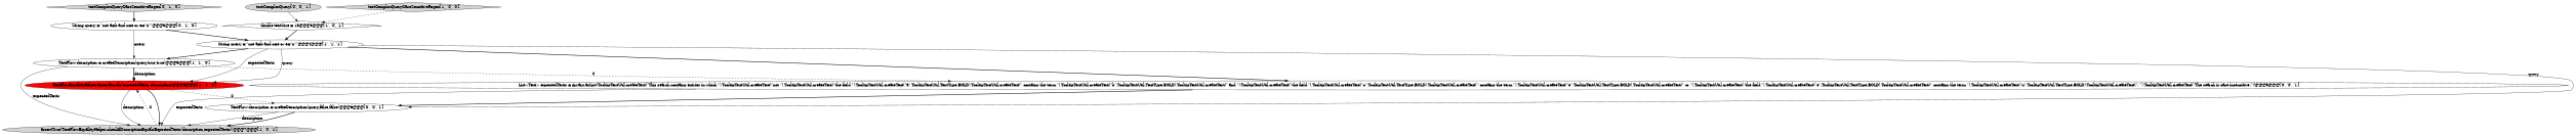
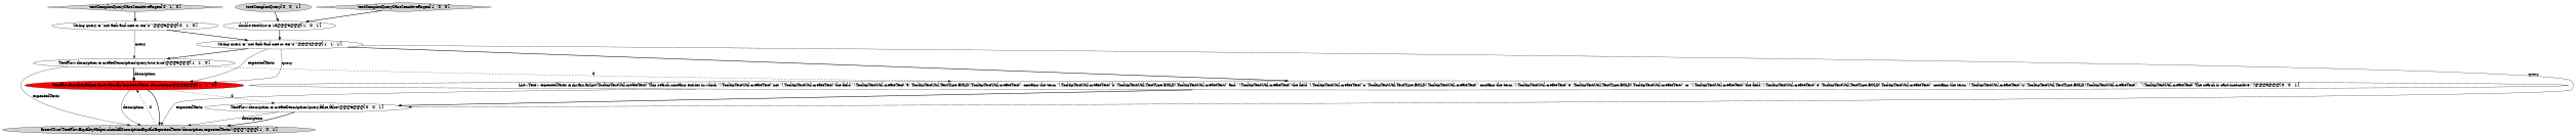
  digraph {
    node [fillcolor=white shape=ellipse style=filled]
    edge [style=bold]
    n1 [label="TextFlow description = createDescription(query,true,true)@@@5@@@['1', '1', '0']"]
    n2 [fillcolor=red label="TextFlowEqualityHelper.assertEquals(expectedTexts,description)@@@6@@@['1', '1', '0']"]
    n3 [fillcolor=lightgray label="assertTrue(TextFlowEqualityHelper.checkIfDescriptionEqualsExpectedTexts(description,expectedTexts))@@@7@@@['1', '0', '1']"]
    n4 [label="List<Text> expectedTexts = Arrays.asList(TooltipTextUtil.createText(\"This search contains entries in which \"),TooltipTextUtil.createText(\"not \"),TooltipTextUtil.createText(\"the field \"),TooltipTextUtil.createText(\"a\",TooltipTextUtil.TextType.BOLD),TooltipTextUtil.createText(\" contains the term \"),TooltipTextUtil.createText(\"b\",TooltipTextUtil.TextType.BOLD),TooltipTextUtil.createText(\" and \"),TooltipTextUtil.createText(\"the field \"),TooltipTextUtil.createText(\"c\",TooltipTextUtil.TextType.BOLD),TooltipTextUtil.createText(\" contains the term \"),TooltipTextUtil.createText(\"e\",TooltipTextUtil.TextType.BOLD),TooltipTextUtil.createText(\" or \"),TooltipTextUtil.createText(\"the field \"),TooltipTextUtil.createText(\"e\",TooltipTextUtil.TextType.BOLD),TooltipTextUtil.createText(\" contains the term \"),TooltipTextUtil.createText(\"x\",TooltipTextUtil.TextType.BOLD),TooltipTextUtil.createText(\". \"),TooltipTextUtil.createText(\"The search is case insensitive.\"))@@@5@@@['0', '0', '1']"]
    n5 [label="TextFlow description = createDescription(query,false,false)@@@6@@@['0', '0', '1']"]
    n6 [fillcolor=lightgray label="testComplexQueryCaseSensitiveRegex['0', '1', '0']" shape=diamond]
    n7 [label="String query = \"not a=b and c=e or e=\"x\"\"@@@3@@@['0', '1', '0']"]
    n8 [label="String query = \"not a=b and c=e or e=\"x\"\"@@@4@@@['1', '1', '1']"]
    n9 [fillcolor=lightgray label="testComplexQuery['0', '0', '1']"]
-   n10 [label="double textSize = 13@@@3@@@['1', '0', '1']" shape=diamond]
+   n10 [label="double textSize = 13@@@3@@@['1', '0', '1']"]
    n11 [fillcolor=lightgray label="testComplexQueryCaseSensitiveRegex['1', '0', '0']" shape=diamond]
    n1 -> n2
    n1 -> n2 [label=description style=solid]
    n1 -> n3 [label=expectedTexts style=solid]
    n1 -> n4 [label=0 style=dashed]
    n2 -> n3
    n2 -> n3 [label=description style=solid]
    n2 -> n5 [label=0 style=dashed]
    n3 -> n2 [label=0 style=dashed]
    n4 -> n3 [label=expectedTexts style=solid]
    n4 -> n5
    n5 -> n3 [label=description style=solid]
    n5 -> n3
    n6 -> n7
    n7 -> n1 [label=query style=solid]
    n7 -> n8
    n8 -> n1
    n8 -> n2 [label=expectedTexts style=solid]
    n8 -> n2 [label=query style=solid]
    n8 -> n4
    n8 -> n5 [label=query style=solid]
-   n9 -> n10 [style=solid]
+   n9 -> n10
    n10 -> n8
-   n11 -> n10 [style=dashed]
+   n11 -> n10
  }
